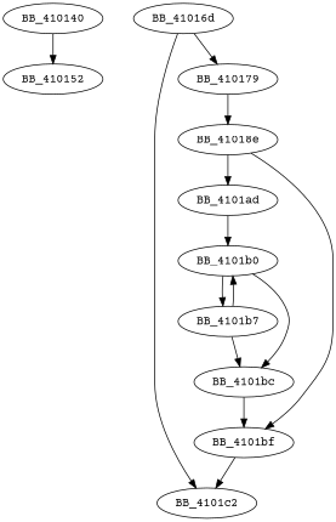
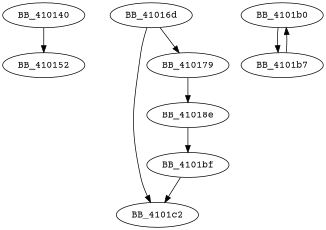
  digraph {
    fontname="Courier Prime"
    node [fontname="Courier Prime"]
    edge [fontname="Courier Prime"]
    BB_410140
    BB_410152
    BB_41016d
    BB_4101c2
    BB_410179
    BB_41018e
-   BB_4101ad
    BB_4101bf
    BB_4101b0
    BB_4101b7
-   BB_4101bc
    BB_410140 -> BB_410152
    BB_41016d -> BB_4101c2
    BB_41016d -> BB_410179
    BB_410179 -> BB_41018e
-   BB_41018e -> BB_4101ad
    BB_41018e -> BB_4101bf
-   BB_4101ad -> BB_4101b0
    BB_4101bf -> BB_4101c2
    BB_4101b0 -> BB_4101b7
-   BB_4101b0 -> BB_4101bc
    BB_4101b7 -> BB_4101b0
-   BB_4101b7 -> BB_4101bc
-   BB_4101bc -> BB_4101bf
  }
